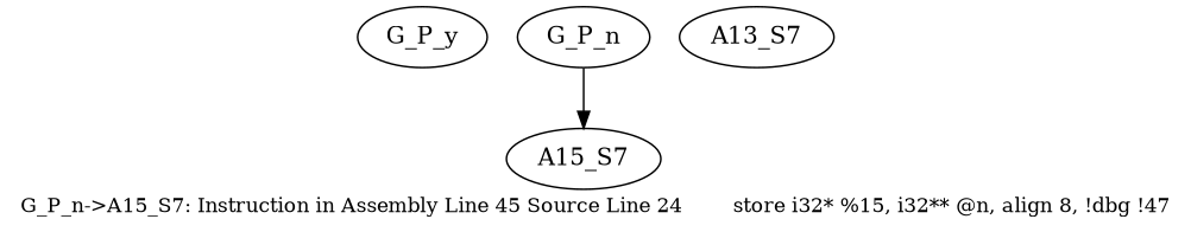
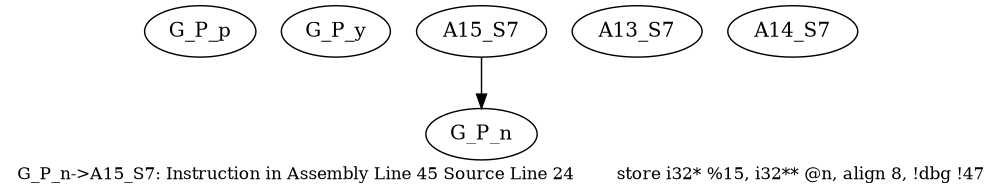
  digraph {
    fontsize=12
    label="G_P_n->A15_S7: Instruction in Assembly Line 45 Source Line 24	store i32* %15, i32** @n, align 8, !dbg !47"
+   G_P_p
    G_P_y
    G_P_n
    A15_S7
    A13_S7
-   G_P_n -> A15_S7
+   A14_S7
+   A15_S7 -> G_P_n
  }
